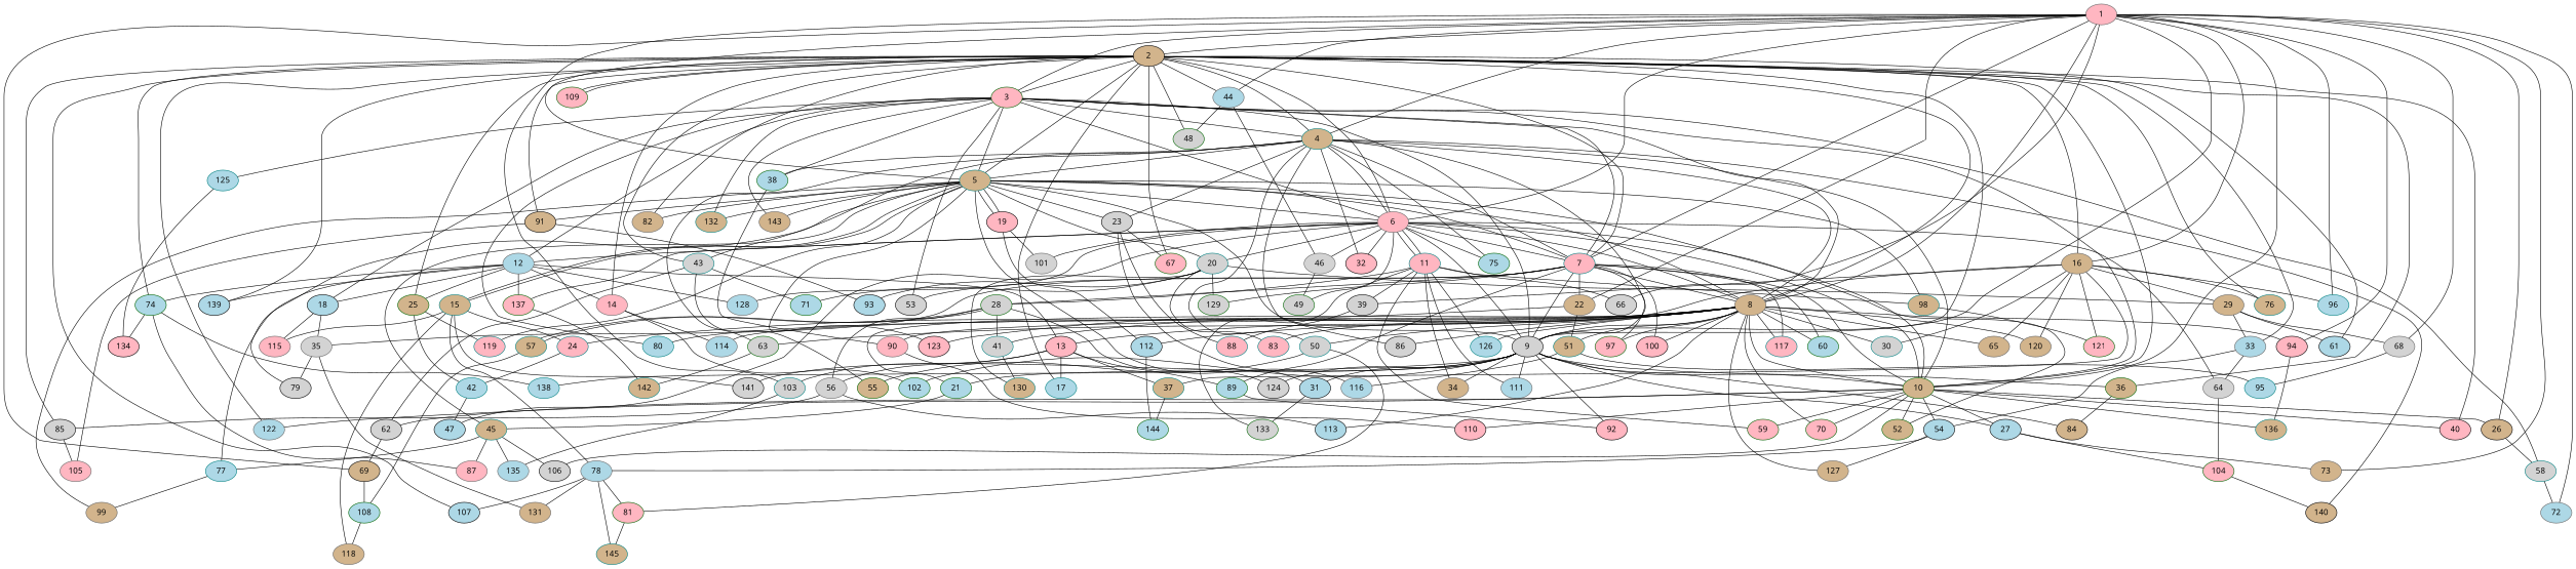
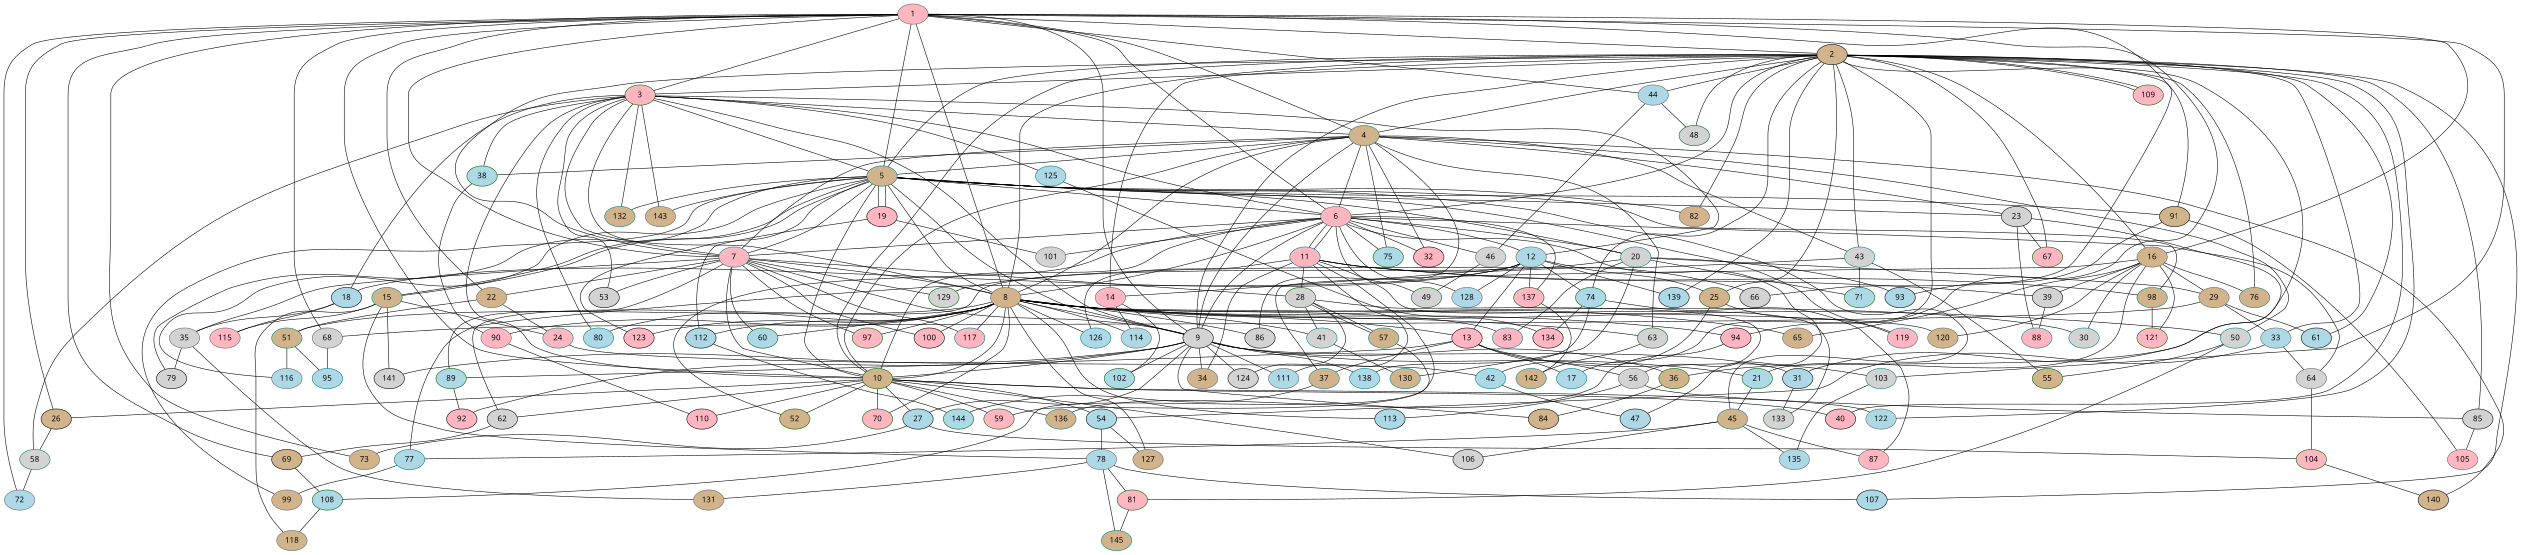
  graph {
    fontname="Noto Sans"
    node [color=black fillcolor=lightblue fontname="Noto Sans" style=filled]
    edge [fontname="Noto Sans"]
    1 [color=gray40 fillcolor=lightpink]
    2 [fillcolor=tan]
    3 [color=darkgreen fillcolor=lightpink]
    4 [color=teal fillcolor=tan]
    5 [color=teal fillcolor=tan]
    6 [color=gray40 fillcolor=lightpink]
    7 [color=teal fillcolor=lightpink]
    8 [color=gray40 fillcolor=tan]
    9 [fillcolor=lightgrey]
    10 [color=darkgreen fillcolor=tan]
    16 [color=gray40 fillcolor=tan]
    22 [color=gray40 fillcolor=tan]
    26 [fillcolor=tan]
    44 [color=gray40]
    66 [fillcolor=lightgrey]
    68 [color=gray40 fillcolor=lightgrey]
    69 [fillcolor=tan]
    72 [color=gray40]
    73 [color=gray40 fillcolor=tan]
    94 [fillcolor=lightpink]
-   96 [color=teal]
    103 [color=teal fillcolor=lightgrey]
    14 [color=gray40 fillcolor=lightpink]
    17 [color=teal]
    25 [color=darkgreen fillcolor=tan]
    33 [color=gray40]
    36 [color=darkgreen fillcolor=tan]
    40 [fillcolor=lightpink]
    43 [color=teal fillcolor=lightgrey]
    48 [color=darkgreen fillcolor=lightgrey]
    61
    67 [color=darkgreen fillcolor=lightpink]
    74 [color=darkgreen]
    76 [color=teal fillcolor=tan]
    82 [color=gray40 fillcolor=tan]
    85 [fillcolor=lightgrey]
    91 [fillcolor=tan]
    107
    109 [color=darkgreen fillcolor=lightpink]
    122 [color=gray40]
    139
    12 [color=gray40]
    18
    38 [color=darkgreen]
    53 [fillcolor=lightgrey]
    58 [color=teal fillcolor=lightgrey]
    80 [color=teal]
    125 [color=teal]
    132 [color=teal fillcolor=tan]
    143 [color=gray40 fillcolor=tan]
    23 [fillcolor=lightgrey]
    32 [fillcolor=lightpink]
    50 [color=teal fillcolor=lightgrey]
    63 [color=darkgreen fillcolor=lightgrey]
    75 [color=darkgreen]
    86 [fillcolor=lightgrey]
    140 [fillcolor=tan]
    15 [color=teal fillcolor=tan]
    19 [fillcolor=lightpink]
    20 [color=teal fillcolor=lightgrey]
    45 [color=teal fillcolor=tan]
    79 [fillcolor=lightgrey]
    98 [color=teal fillcolor=tan]
    99 [color=gray40 fillcolor=tan]
    116 [color=gray40]
    119 [color=teal fillcolor=lightpink]
    123 [fillcolor=lightpink]
    101 [color=gray40 fillcolor=lightgrey]
    11 [color=teal fillcolor=lightpink]
    46 [color=gray40 fillcolor=lightgrey]
    47
    49 [color=darkgreen fillcolor=lightgrey]
    52 [color=darkgreen fillcolor=tan]
    64 [color=gray40 fillcolor=lightgrey]
    128 [color=gray40]
    137 [color=darkgreen fillcolor=lightpink]
    28 [color=darkgreen fillcolor=lightgrey]
    35 [color=gray40 fillcolor=lightgrey]
    60 [color=darkgreen]
    89 [color=darkgreen]
    97 [color=darkgreen fillcolor=lightpink]
    100 [fillcolor=lightpink]
    117 [color=teal fillcolor=lightpink]
    129 [color=darkgreen fillcolor=lightgrey]
    13 [fillcolor=lightpink]
    30 [color=teal fillcolor=lightgrey]
    41 [color=teal fillcolor=lightgrey]
    51 [color=teal fillcolor=tan]
    65 [color=gray40 fillcolor=tan]
    70 [color=darkgreen fillcolor=lightpink]
    83 [color=teal fillcolor=lightpink]
    90 [color=gray40 fillcolor=lightpink]
    112
    113
    114 [color=gray40]
    120 [color=gray40 fillcolor=tan]
    126 [color=teal]
    127 [color=gray40 fillcolor=tan]
    21 [color=darkgreen]
    27
    31
    34 [color=gray40 fillcolor=tan]
    84 [fillcolor=tan]
    92 [fillcolor=lightpink]
    102 [color=darkgreen]
    111 [color=gray40]
    124 [fillcolor=lightgrey]
    138 [color=teal]
    141 [fillcolor=lightgrey]
    54
    59 [color=darkgreen fillcolor=lightpink]
    62 [fillcolor=lightgrey]
    106 [fillcolor=lightgrey]
    110 [fillcolor=lightpink]
    136 [color=teal fillcolor=tan]
    39 [fillcolor=lightgrey]
    37 [color=teal fillcolor=tan]
    29 [color=gray40 fillcolor=tan]
    121 [color=darkgreen fillcolor=lightpink]
    24 [color=teal fillcolor=lightpink]
    95 [color=teal]
    108 [color=darkgreen]
    135 [color=gray40]
    42 [color=teal]
    71 [color=darkgreen]
    55 [color=darkgreen fillcolor=tan]
    87 [color=gray40 fillcolor=lightpink]
    134 [fillcolor=lightpink]
    105 [color=gray40 fillcolor=lightpink]
    93
    77 [color=teal]
    115 [color=gray40 fillcolor=lightpink]
    88 [color=teal fillcolor=lightpink]
    81 [color=darkgreen fillcolor=lightpink]
    142 [color=teal fillcolor=tan]
    78 [color=gray40]
    118 [color=gray40 fillcolor=tan]
    130 [color=teal fillcolor=tan]
    133 [color=darkgreen fillcolor=lightgrey]
    104 [color=darkgreen fillcolor=lightpink]
    56 [color=gray40 fillcolor=lightgrey]
    57 [color=teal fillcolor=tan]
    131 [color=gray40 fillcolor=tan]
    144 [color=darkgreen]
    145 [color=teal fillcolor=tan]
    1 -- 2
    1 -- 3
    1 -- 4
    1 -- 5
    1 -- 6
    1 -- 7
    1 -- 8
    1 -- 9
    1 -- 10
    1 -- 16
    1 -- 22
    1 -- 26
    1 -- 44
    1 -- 66
    1 -- 68
    1 -- 69
    1 -- 72
    1 -- 73
    1 -- 94
-   1 -- 96
    1 -- 103
    2 -- 3
    2 -- 4
    2 -- 5
    2 -- 6
    2 -- 7
    2 -- 8
    2 -- 9
    2 -- 10
    2 -- 16
    2 -- 44
    2 -- 14
    2 -- 17
    2 -- 25
    2 -- 33
    2 -- 36
    2 -- 40
    2 -- 43
    2 -- 48
    2 -- 61
    2 -- 67
    2 -- 74
    2 -- 76
    2 -- 82
    2 -- 85
    2 -- 91
    2 -- 107
    2 -- 109
    2 -- 109
    2 -- 122
    2 -- 139
    3 -- 4
    3 -- 5
    3 -- 6
    3 -- 7
    3 -- 8
    3 -- 9
    3 -- 10
    3 -- 12
    3 -- 18
    3 -- 38
    3 -- 53
    3 -- 58
    3 -- 80
    3 -- 125
    3 -- 132
    3 -- 143
    4 -- 5
    4 -- 6
    4 -- 7
    4 -- 8
    4 -- 9
    4 -- 10
    4 -- 43
    4 -- 38
    4 -- 23
    4 -- 32
    4 -- 50
    4 -- 63
    4 -- 75
    4 -- 86
    4 -- 140
    5 -- 6
    5 -- 7
    5 -- 8
    5 -- 9
    5 -- 10
    5 -- 82
    5 -- 91
    5 -- 132
    5 -- 143
    5 -- 23
    5 -- 15
    5 -- 15
    5 -- 19
    5 -- 19
    5 -- 20
    5 -- 45
    5 -- 79
    5 -- 98
    5 -- 99
    5 -- 116
    5 -- 119
    5 -- 123
    6 -- 7
    6 -- 8
    6 -- 9
    6 -- 10
    6 -- 12
    6 -- 32
    6 -- 75
    6 -- 20
    6 -- 101
    6 -- 11
    6 -- 11
    6 -- 46
    6 -- 47
    6 -- 49
    6 -- 52
    6 -- 64
    6 -- 128
    6 -- 137
    7 -- 8
    7 -- 9
    7 -- 10
    7 -- 22
    7 -- 53
    7 -- 28
    7 -- 35
    7 -- 60
    7 -- 89
    7 -- 97
    7 -- 100
    7 -- 117
    7 -- 129
    8 -- 9
    8 -- 10
    8 -- 94
    8 -- 80
    8 -- 50
    8 -- 63
    8 -- 86
    8 -- 123
    8 -- 60
    8 -- 97
    8 -- 100
    8 -- 117
    8 -- 13
    8 -- 30
    8 -- 41
    8 -- 51
    8 -- 65
    8 -- 70
    8 -- 83
    8 -- 90
    8 -- 112
    8 -- 113
    8 -- 114
    8 -- 120
    8 -- 126
    8 -- 127
    9 -- 10
    9 -- 36
    9 -- 21
    9 -- 27
    9 -- 31
    9 -- 34
    9 -- 84
    9 -- 92
    9 -- 102
    9 -- 111
    9 -- 124
    9 -- 138
    9 -- 141
    10 -- 26
    10 -- 40
    10 -- 122
    10 -- 52
    10 -- 70
    10 -- 27
    10 -- 54
    10 -- 59
    10 -- 62
    10 -- 106
    10 -- 110
    10 -- 136
-   16 -- 96
    16 -- 76
    16 -- 30
    16 -- 65
    16 -- 120
    16 -- 21
    16 -- 39
    16 -- 37
    16 -- 29
    16 -- 121
    22 -- 51
    22 -- 24
    26 -- 58
    44 -- 48
    44 -- 46
    68 -- 95
    69 -- 108
    94 -- 136
    103 -- 135
    14 -- 114
    14 -- 102
    25 -- 119
    25 -- 42
    33 -- 64
    33 -- 54
    36 -- 84
    43 -- 62
    43 -- 71
    43 -- 55
    74 -- 138
    74 -- 87
    74 -- 134
    85 -- 105
    91 -- 105
    91 -- 93
    12 -- 14
    12 -- 25
    12 -- 74
    12 -- 139
    12 -- 18
    12 -- 128
    12 -- 137
    12 -- 13
    12 -- 77
    18 -- 35
    18 -- 115
    38 -- 90
    58 -- 72
    125 -- 134
    23 -- 67
    23 -- 31
    23 -- 88
    50 -- 55
    50 -- 81
    63 -- 142
    15 -- 141
    15 -- 24
    15 -- 115
    15 -- 78
    15 -- 118
    19 -- 101
    19 -- 112
    20 -- 129
    20 -- 83
    20 -- 29
    20 -- 71
    20 -- 93
    20 -- 130
    45 -- 106
    45 -- 135
    45 -- 87
    45 -- 77
    98 -- 121
    11 -- 66
    11 -- 98
    11 -- 28
    11 -- 126
    11 -- 34
    11 -- 111
    11 -- 59
    11 -- 39
    11 -- 133
    46 -- 49
    64 -- 104
    137 -- 142
    28 -- 41
    28 -- 124
    28 -- 56
    28 -- 57
    28 -- 57
    35 -- 79
    35 -- 131
    89 -- 92
    13 -- 103
    13 -- 17
    13 -- 89
    13 -- 37
    13 -- 56
    41 -- 130
    51 -- 116
    51 -- 95
    90 -- 110
    112 -- 144
    21 -- 45
    27 -- 73
    27 -- 104
    31 -- 133
    54 -- 127
    54 -- 78
    62 -- 69
    39 -- 88
    37 -- 144
    29 -- 68
    29 -- 33
    29 -- 61
    24 -- 42
    108 -- 118
    42 -- 47
    77 -- 99
    81 -- 145
    78 -- 107
    78 -- 81
    78 -- 131
    78 -- 145
    104 -- 140
    56 -- 85
    56 -- 113
    57 -- 108
  }
